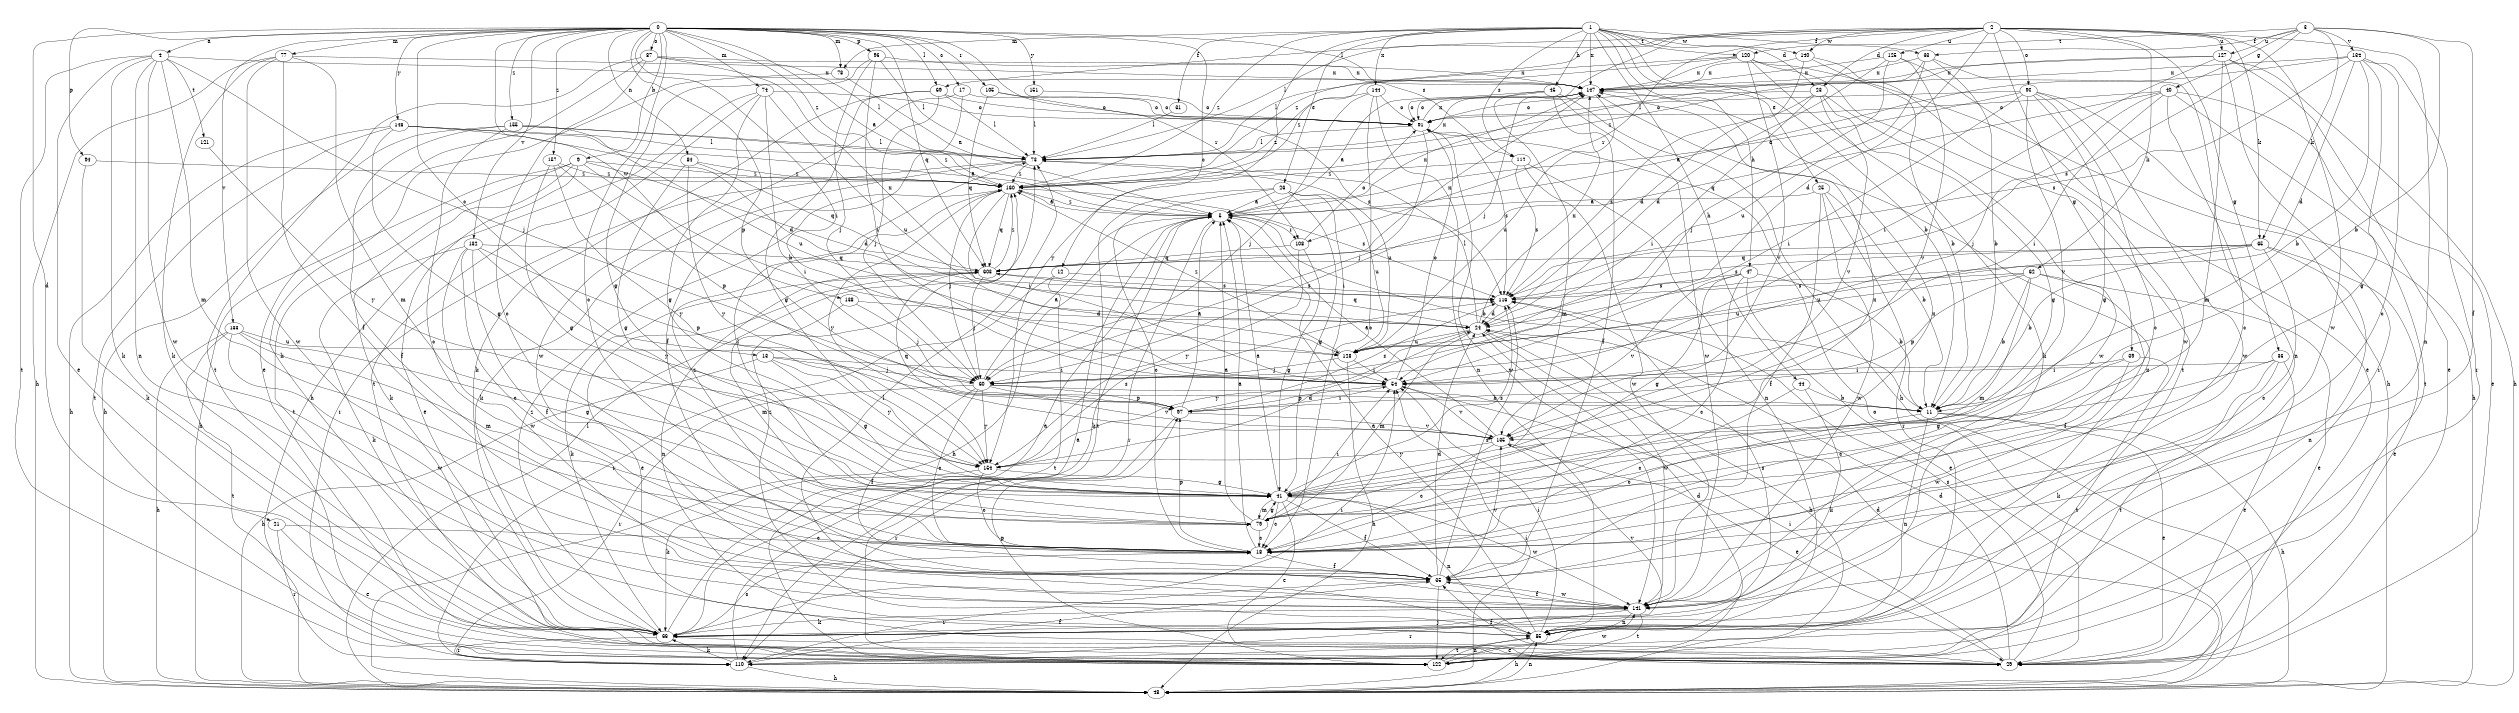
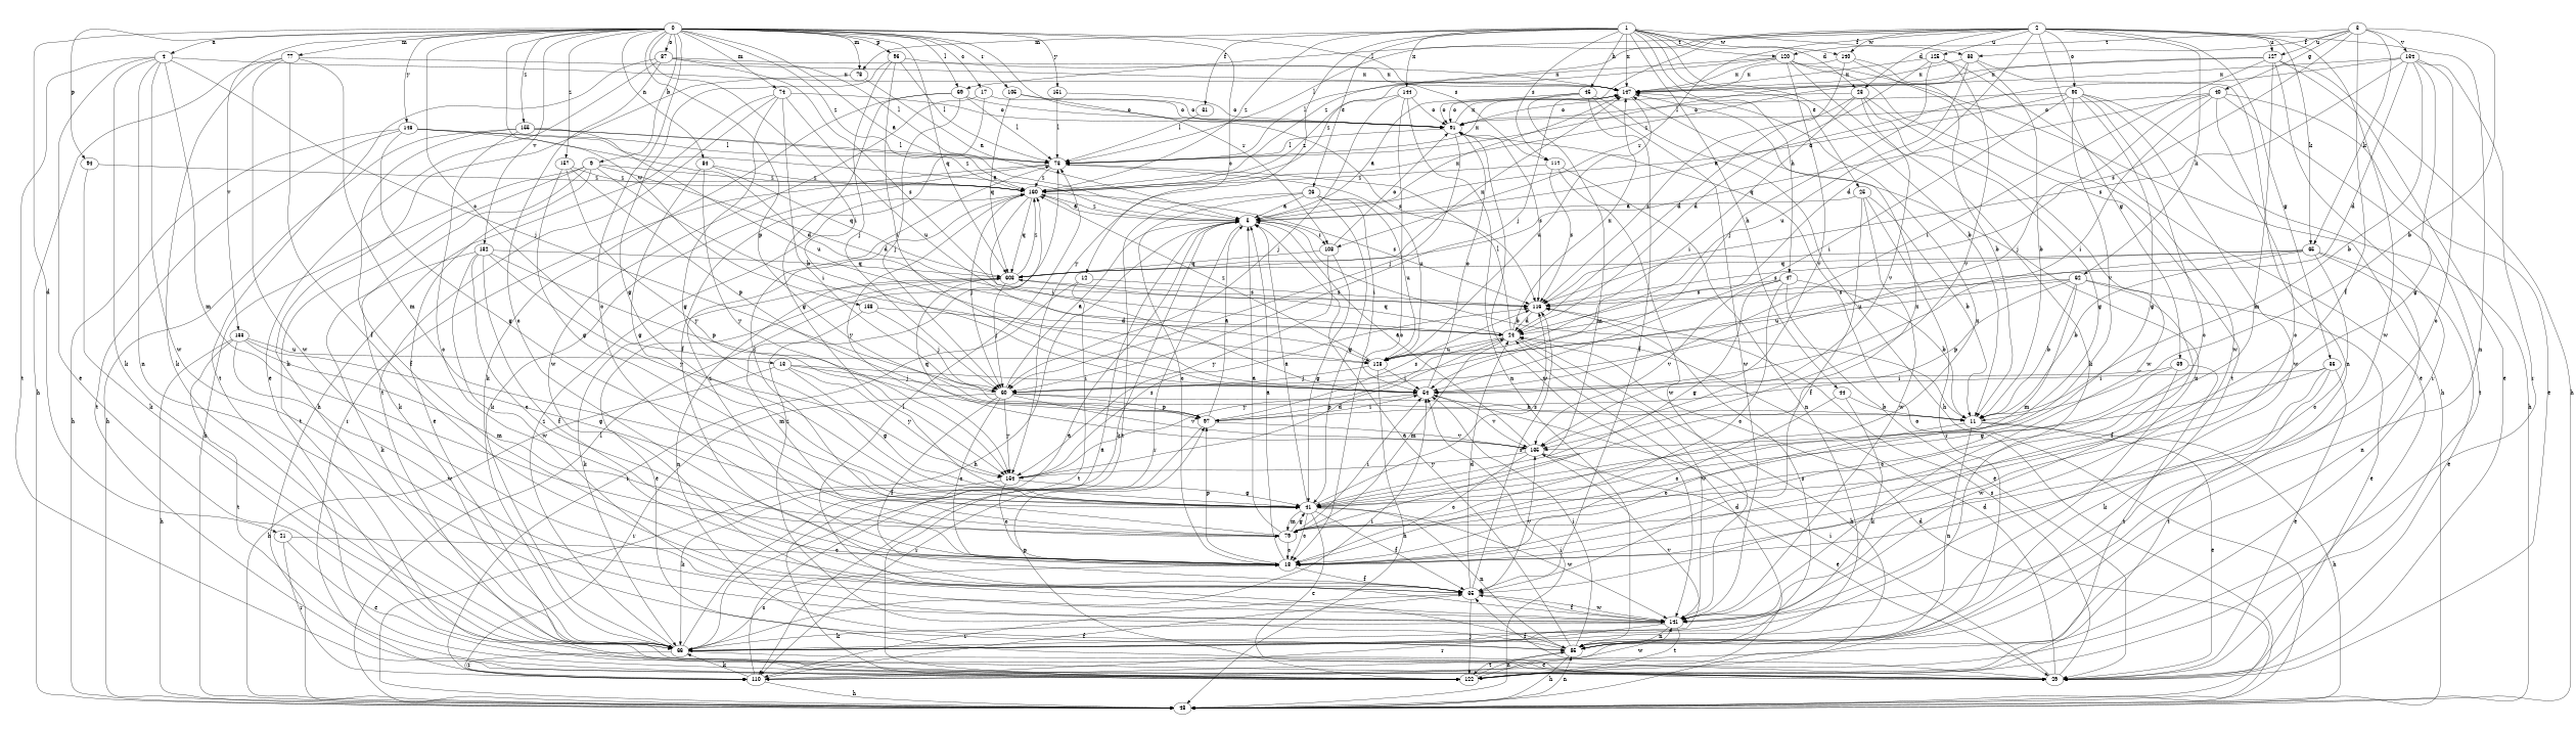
  strict digraph {
    0
    4
    5
    9
    12
    13
    17
    18
    21
    54
    69
    74
    77
    78
    84
    87
    94
    96
    97
    n20 [label=603]
    105
    108
    112
    132
    133
    138
    148
    151
    155
    157
    160
    147
    60
    85
    141
    29
    66
    79
-   121
    122
    11
    48
    110
    24
    116
    154
    41
    35
    91
    135
    73
    128
    1
    23
    25
    26
    31
    33
    44
    45
    47
    120
    140
    144
    2
    36
    39
    62
    65
    90
    125
    127
    3
    40
    134
    0 -> 4 [label=a]
    0 -> 5 [label=a]
    0 -> 9 [label=b]
    0 -> 12 [label=c]
    0 -> 13 [label=c]
    0 -> 17 [label=c]
    0 -> 18 [label=c]
    0 -> 21 [label=d]
    0 -> 54 [label=i]
    0 -> 69 [label=l]
    0 -> 74 [label=m]
    0 -> 77 [label=m]
    0 -> 78 [label=m]
    0 -> 84 [label=n]
    0 -> 87 [label=o]
    0 -> 94 [label=p]
    0 -> 96 [label=p]
    0 -> 97 [label=p]
    0 -> n20 [label=q]
    0 -> 105 [label=r]
    0 -> 108 [label=r]
    0 -> 112 [label=s]
    0 -> 132 [label=v]
    0 -> 133 [label=v]
    0 -> 138 [label=w]
    0 -> 148 [label=y]
    0 -> 151 [label=y]
    0 -> 155 [label=z]
    0 -> 157 [label=z]
    0 -> 160 [label=z]
    4 -> 147 [label=x]
    4 -> 60 [label=j]
    4 -> 85 [label=n]
    4 -> 141 [label=w]
    4 -> 29 [label=e]
    4 -> 66 [label=k]
    4 -> 79 [label=m]
-   4 -> 121 [label=t]
    4 -> 122 [label=t]
    5 -> 108 [label=r]
    5 -> 160 [label=z]
    5 -> 147 [label=x]
    5 -> 66 [label=k]
    5 -> 11 [label=b]
    5 -> 48 [label=h]
    5 -> 110 [label=r]
    9 -> 54 [label=i]
    9 -> 160 [label=z]
    9 -> 29 [label=e]
    9 -> 66 [label=k]
    9 -> 122 [label=t]
    9 -> 48 [label=h]
    9 -> 24 [label=d]
    12 -> 122 [label=t]
    12 -> 110 [label=r]
    12 -> 116 [label=s]
    13 -> 54 [label=i]
    13 -> 60 [label=j]
    13 -> 48 [label=h]
    13 -> 154 [label=y]
    13 -> 41 [label=g]
    17 -> 141 [label=w]
    17 -> 35 [label=f]
    17 -> 91 [label=o]
    18 -> 5 [label=a]
    18 -> 97 [label=p]
    18 -> 160 [label=z]
    18 -> 35 [label=f]
    21 -> 18 [label=c]
    21 -> 29 [label=e]
    21 -> 110 [label=r]
    54 -> 97 [label=p]
    54 -> 91 [label=o]
    54 -> 135 [label=v]
    69 -> 60 [label=j]
    69 -> 66 [label=k]
    69 -> 41 [label=g]
    69 -> 91 [label=o]
    69 -> 73 [label=l]
    74 -> 122 [label=t]
    74 -> 11 [label=b]
    74 -> 48 [label=h]
    74 -> 41 [label=g]
    74 -> 91 [label=o]
    74 -> 128 [label=u]
    77 -> 147 [label=x]
    77 -> 141 [label=w]
    77 -> 66 [label=k]
    77 -> 79 [label=m]
    77 -> 48 [label=h]
    77 -> 35 [label=f]
    78 -> 5 [label=a]
    78 -> 66 [label=k]
    84 -> n20 [label=q]
    84 -> 160 [label=z]
    84 -> 154 [label=y]
    84 -> 41 [label=g]
    87 -> 18 [label=c]
    87 -> 147 [label=x]
    87 -> 29 [label=e]
    87 -> 122 [label=t]
-   87 -> 116 [label=x]
+   87 -> 116 [label=s]
    87 -> 73 [label=l]
    94 -> 160 [label=z]
    94 -> 66 [label=k]
    96 -> 54 [label=i]
    96 -> 147 [label=x]
    96 -> 60 [label=j]
    96 -> 41 [label=g]
    96 -> 73 [label=l]
    97 -> 5 [label=a]
    97 -> 54 [label=i]
    97 -> 110 [label=r]
    97 -> 116 [label=s]
    97 -> 135 [label=v]
    n20 -> 160 [label=z]
    n20 -> 147 [label=x]
    n20 -> 60 [label=j]
    n20 -> 85 [label=n]
    n20 -> 29 [label=e]
    n20 -> 66 [label=k]
    n20 -> 116 [label=s]
    105 -> n20 [label=q]
    105 -> 116 [label=s]
    105 -> 91 [label=o]
    108 -> n20 [label=q]
    108 -> 154 [label=y]
    108 -> 41 [label=g]
    108 -> 91 [label=o]
    112 -> 160 [label=z]
    112 -> 85 [label=n]
    112 -> 141 [label=w]
    112 -> 116 [label=s]
    132 -> 18 [label=c]
    132 -> 97 [label=p]
    132 -> n20 [label=q]
    132 -> 141 [label=w]
    132 -> 66 [label=k]
    132 -> 154 [label=y]
    132 -> 35 [label=f]
    133 -> 141 [label=w]
    133 -> 79 [label=m]
    133 -> 122 [label=t]
    133 -> 48 [label=h]
    133 -> 41 [label=g]
    133 -> 128 [label=u]
    138 -> 60 [label=j]
    138 -> 79 [label=m]
    138 -> 24 [label=d]
    148 -> 5 [label=a]
    148 -> 122 [label=t]
    148 -> 48 [label=h]
    148 -> 24 [label=d]
    148 -> 41 [label=g]
    148 -> 73 [label=l]
    151 -> 91 [label=o]
    151 -> 73 [label=l]
    155 -> 18 [label=c]
    155 -> 160 [label=z]
    155 -> 48 [label=h]
    155 -> 35 [label=f]
    155 -> 73 [label=l]
    155 -> 128 [label=u]
    157 -> 97 [label=p]
    157 -> 160 [label=z]
    157 -> 154 [label=y]
    157 -> 41 [label=g]
    160 -> 5 [label=a]
    160 -> 54 [label=i]
    160 -> n20 [label=q]
    160 -> 60 [label=j]
    160 -> 116 [label=s]
    160 -> 154 [label=y]
    147 -> 91 [label=o]
    147 -> 128 [label=u]
    60 -> 5 [label=a]
    60 -> 18 [label=c]
    60 -> 97 [label=p]
    60 -> 11 [label=b]
    60 -> 110 [label=r]
    60 -> 154 [label=y]
    60 -> 35 [label=f]
    60 -> 135 [label=v]
    85 -> 5 [label=a]
    85 -> 54 [label=i]
    85 -> 160 [label=z]
    85 -> 122 [label=t]
    85 -> 48 [label=h]
    85 -> 116 [label=s]
    85 -> 73 [label=l]
    141 -> 85 [label=n]
    141 -> 66 [label=k]
    141 -> 122 [label=t]
    141 -> 110 [label=r]
    141 -> 35 [label=f]
    29 -> 54 [label=i]
    29 -> 24 [label=d]
    29 -> 116 [label=s]
    29 -> 35 [label=f]
    66 -> 5 [label=a]
    66 -> 18 [label=c]
    66 -> 54 [label=i]
    66 -> 160 [label=z]
    66 -> 147 [label=x]
    66 -> 29 [label=e]
    66 -> 110 [label=r]
    66 -> 135 [label=v]
    79 -> 5 [label=a]
    79 -> 18 [label=c]
    79 -> 54 [label=i]
    79 -> 147 [label=x]
    79 -> 41 [label=g]
    79 -> 73 [label=l]
-   121 -> 154 [label=y]
    122 -> 97 [label=p]
    122 -> 85 [label=n]
    122 -> 141 [label=w]
    122 -> 24 [label=d]
    11 -> 18 [label=c]
    11 -> 85 [label=n]
    11 -> 29 [label=e]
    11 -> 48 [label=h]
    48 -> 54 [label=i]
    48 -> 85 [label=n]
    48 -> 24 [label=d]
    48 -> 91 [label=o]
    48 -> 73 [label=l]
    110 -> 5 [label=a]
    110 -> 66 [label=k]
    110 -> 48 [label=h]
    110 -> 35 [label=f]
    24 -> n20 [label=q]
    24 -> 147 [label=x]
    24 -> 141 [label=w]
    24 -> 79 [label=m]
    24 -> 48 [label=h]
    24 -> 154 [label=y]
    24 -> 73 [label=l]
    24 -> 128 [label=u]
    116 -> 24 [label=d]
    154 -> 18 [label=c]
    154 -> 66 [label=k]
    154 -> 24 [label=d]
    154 -> 116 [label=s]
    154 -> 41 [label=g]
    41 -> 5 [label=a]
    41 -> 18 [label=c]
    41 -> 147 [label=x]
    41 -> 85 [label=n]
    41 -> 141 [label=w]
    41 -> 29 [label=e]
    41 -> 79 [label=m]
    41 -> 116 [label=s]
    41 -> 35 [label=f]
    35 -> 141 [label=w]
    35 -> 122 [label=j]
    35 -> 110 [label=r]
    35 -> 24 [label=d]
    35 -> 116 [label=s]
    35 -> 135 [label=v]
    91 -> 147 [label=x]
    91 -> 60 [label=j]
    91 -> 141 [label=w]
    91 -> 116 [label=s]
    91 -> 73 [label=l]
    135 -> 5 [label=a]
    135 -> 18 [label=c]
    135 -> n20 [label=q]
    135 -> 29 [label=e]
    135 -> 154 [label=y]
    73 -> 160 [label=z]
    73 -> 147 [label=x]
    73 -> 66 [label=k]
    73 -> 110 [label=r]
    73 -> 128 [label=u]
    128 -> 54 [label=i]
    128 -> 160 [label=z]
    128 -> 60 [label=j]
    128 -> 48 [label=h]
    1 -> 78 [label=m]
    1 -> 112 [label=s]
    1 -> 160 [label=z]
    1 -> 147 [label=x]
    1 -> 11 [label=b]
    1 -> 154 [label=y]
    1 -> 23 [label=d]
    1 -> 25 [label=e]
    1 -> 26 [label=e]
    1 -> 31 [label=f]
    1 -> 33 [label=f]
    1 -> 44 [label=h]
    1 -> 45 [label=h]
    1 -> 47 [label=h]
    1 -> 120 [label=t]
    1 -> 140 [label=w]
    1 -> 144 [label=x]
    23 -> 54 [label=i]
    23 -> 141 [label=w]
    23 -> 116 [label=s]
    23 -> 41 [label=g]
    23 -> 91 [label=o]
    23 -> 135 [label=v]
    25 -> 5 [label=a]
    25 -> 141 [label=w]
    25 -> 11 [label=b]
    25 -> 110 [label=r]
    25 -> 35 [label=f]
    26 -> 5 [label=a]
    26 -> 18 [label=c]
    26 -> 54 [label=i]
    26 -> 122 [label=t]
    26 -> 41 [label=g]
    26 -> 128 [label=u]
    31 -> 73 [label=l]
    33 -> 147 [label=x]
    33 -> 85 [label=n]
    33 -> 11 [label=b]
    33 -> 73 [label=l]
    33 -> 128 [label=u]
    44 -> 18 [label=c]
    44 -> 66 [label=k]
    44 -> 11 [label=b]
    45 -> 5 [label=a]
    45 -> 141 [label=w]
    45 -> 79 [label=m]
    45 -> 48 [label=h]
    45 -> 35 [label=f]
    45 -> 91 [label=o]
    47 -> 18 [label=c]
    47 -> 29 [label=e]
    47 -> 11 [label=b]
    47 -> 116 [label=s]
    47 -> 41 [label=g]
    47 -> 135 [label=v]
    120 -> 160 [label=z]
    120 -> 147 [label=x]
    120 -> 66 [label=k]
    120 -> 122 [label=t]
    120 -> 48 [label=h]
    120 -> 135 [label=v]
    120 -> 73 [label=l]
    140 -> 147 [label=x]
    140 -> 141 [label=w]
    140 -> 11 [label=b]
    140 -> 24 [label=d]
    144 -> 18 [label=c]
    144 -> 160 [label=z]
    144 -> 60 [label=j]
    144 -> 85 [label=n]
    144 -> 91 [label=o]
    2 -> 69 [label=l]
    2 -> 108 [label=r]
    2 -> 160 [label=z]
    2 -> 60 [label=j]
    2 -> 85 [label=n]
    2 -> 141 [label=w]
    2 -> 24 [label=d]
    2 -> 73 [label=l]
    2 -> 23 [label=d]
    2 -> 140 [label=w]
    2 -> 36 [label=g]
    2 -> 39 [label=g]
    2 -> 62 [label=k]
    2 -> 65 [label=k]
    2 -> 90 [label=o]
    2 -> 125 [label=u]
    2 -> 127 [label=u]
    36 -> 54 [label=i]
    36 -> 29 [label=e]
    36 -> 66 [label=k]
    36 -> 122 [label=t]
    36 -> 41 [label=g]
    39 -> 18 [label=c]
    39 -> 54 [label=i]
    39 -> 141 [label=w]
    39 -> 122 [label=t]
    62 -> 97 [label=p]
    62 -> 29 [label=e]
    62 -> 79 [label=m]
    62 -> 11 [label=b]
    62 -> 116 [label=s]
    62 -> 35 [label=f]
    62 -> 128 [label=u]
    65 -> 18 [label=c]
    65 -> n20 [label=q]
    65 -> 85 [label=n]
    65 -> 29 [label=e]
    65 -> 11 [label=b]
    65 -> 116 [label=s]
    65 -> 128 [label=u]
    90 -> 5 [label=a]
    90 -> 18 [label=c]
    90 -> 54 [label=i]
    90 -> 141 [label=w]
    90 -> 48 [label=h]
    90 -> 41 [label=g]
    90 -> 91 [label=o]
    90 -> 135 [label=v]
    125 -> 147 [label=x]
    125 -> 60 [label=j]
    125 -> 29 [label=e]
    125 -> 24 [label=d]
    125 -> 135 [label=v]
    127 -> 54 [label=i]
    127 -> 160 [label=z]
    127 -> 147 [label=x]
    127 -> 29 [label=e]
    127 -> 79 [label=m]
    127 -> 48 [label=h]
    127 -> 110 [label=r]
    3 -> 11 [label=b]
    3 -> 116 [label=s]
-   3 -> 35 [label=f]
+   3 -> 79 [label=f]
    3 -> 33 [label=f]
    3 -> 120 [label=t]
    3 -> 65 [label=k]
    3 -> 127 [label=u]
    3 -> 40 [label=g]
    3 -> 134 [label=v]
    40 -> 18 [label=c]
    40 -> 54 [label=i]
    40 -> n20 [label=q]
    40 -> 60 [label=j]
    40 -> 29 [label=e]
    40 -> 122 [label=t]
    40 -> 91 [label=o]
    134 -> 5 [label=a]
    134 -> 18 [label=c]
    134 -> 147 [label=x]
    134 -> 11 [label=b]
    134 -> 110 [label=r]
    134 -> 24 [label=d]
    134 -> 116 [label=s]
    134 -> 41 [label=g]
  }
